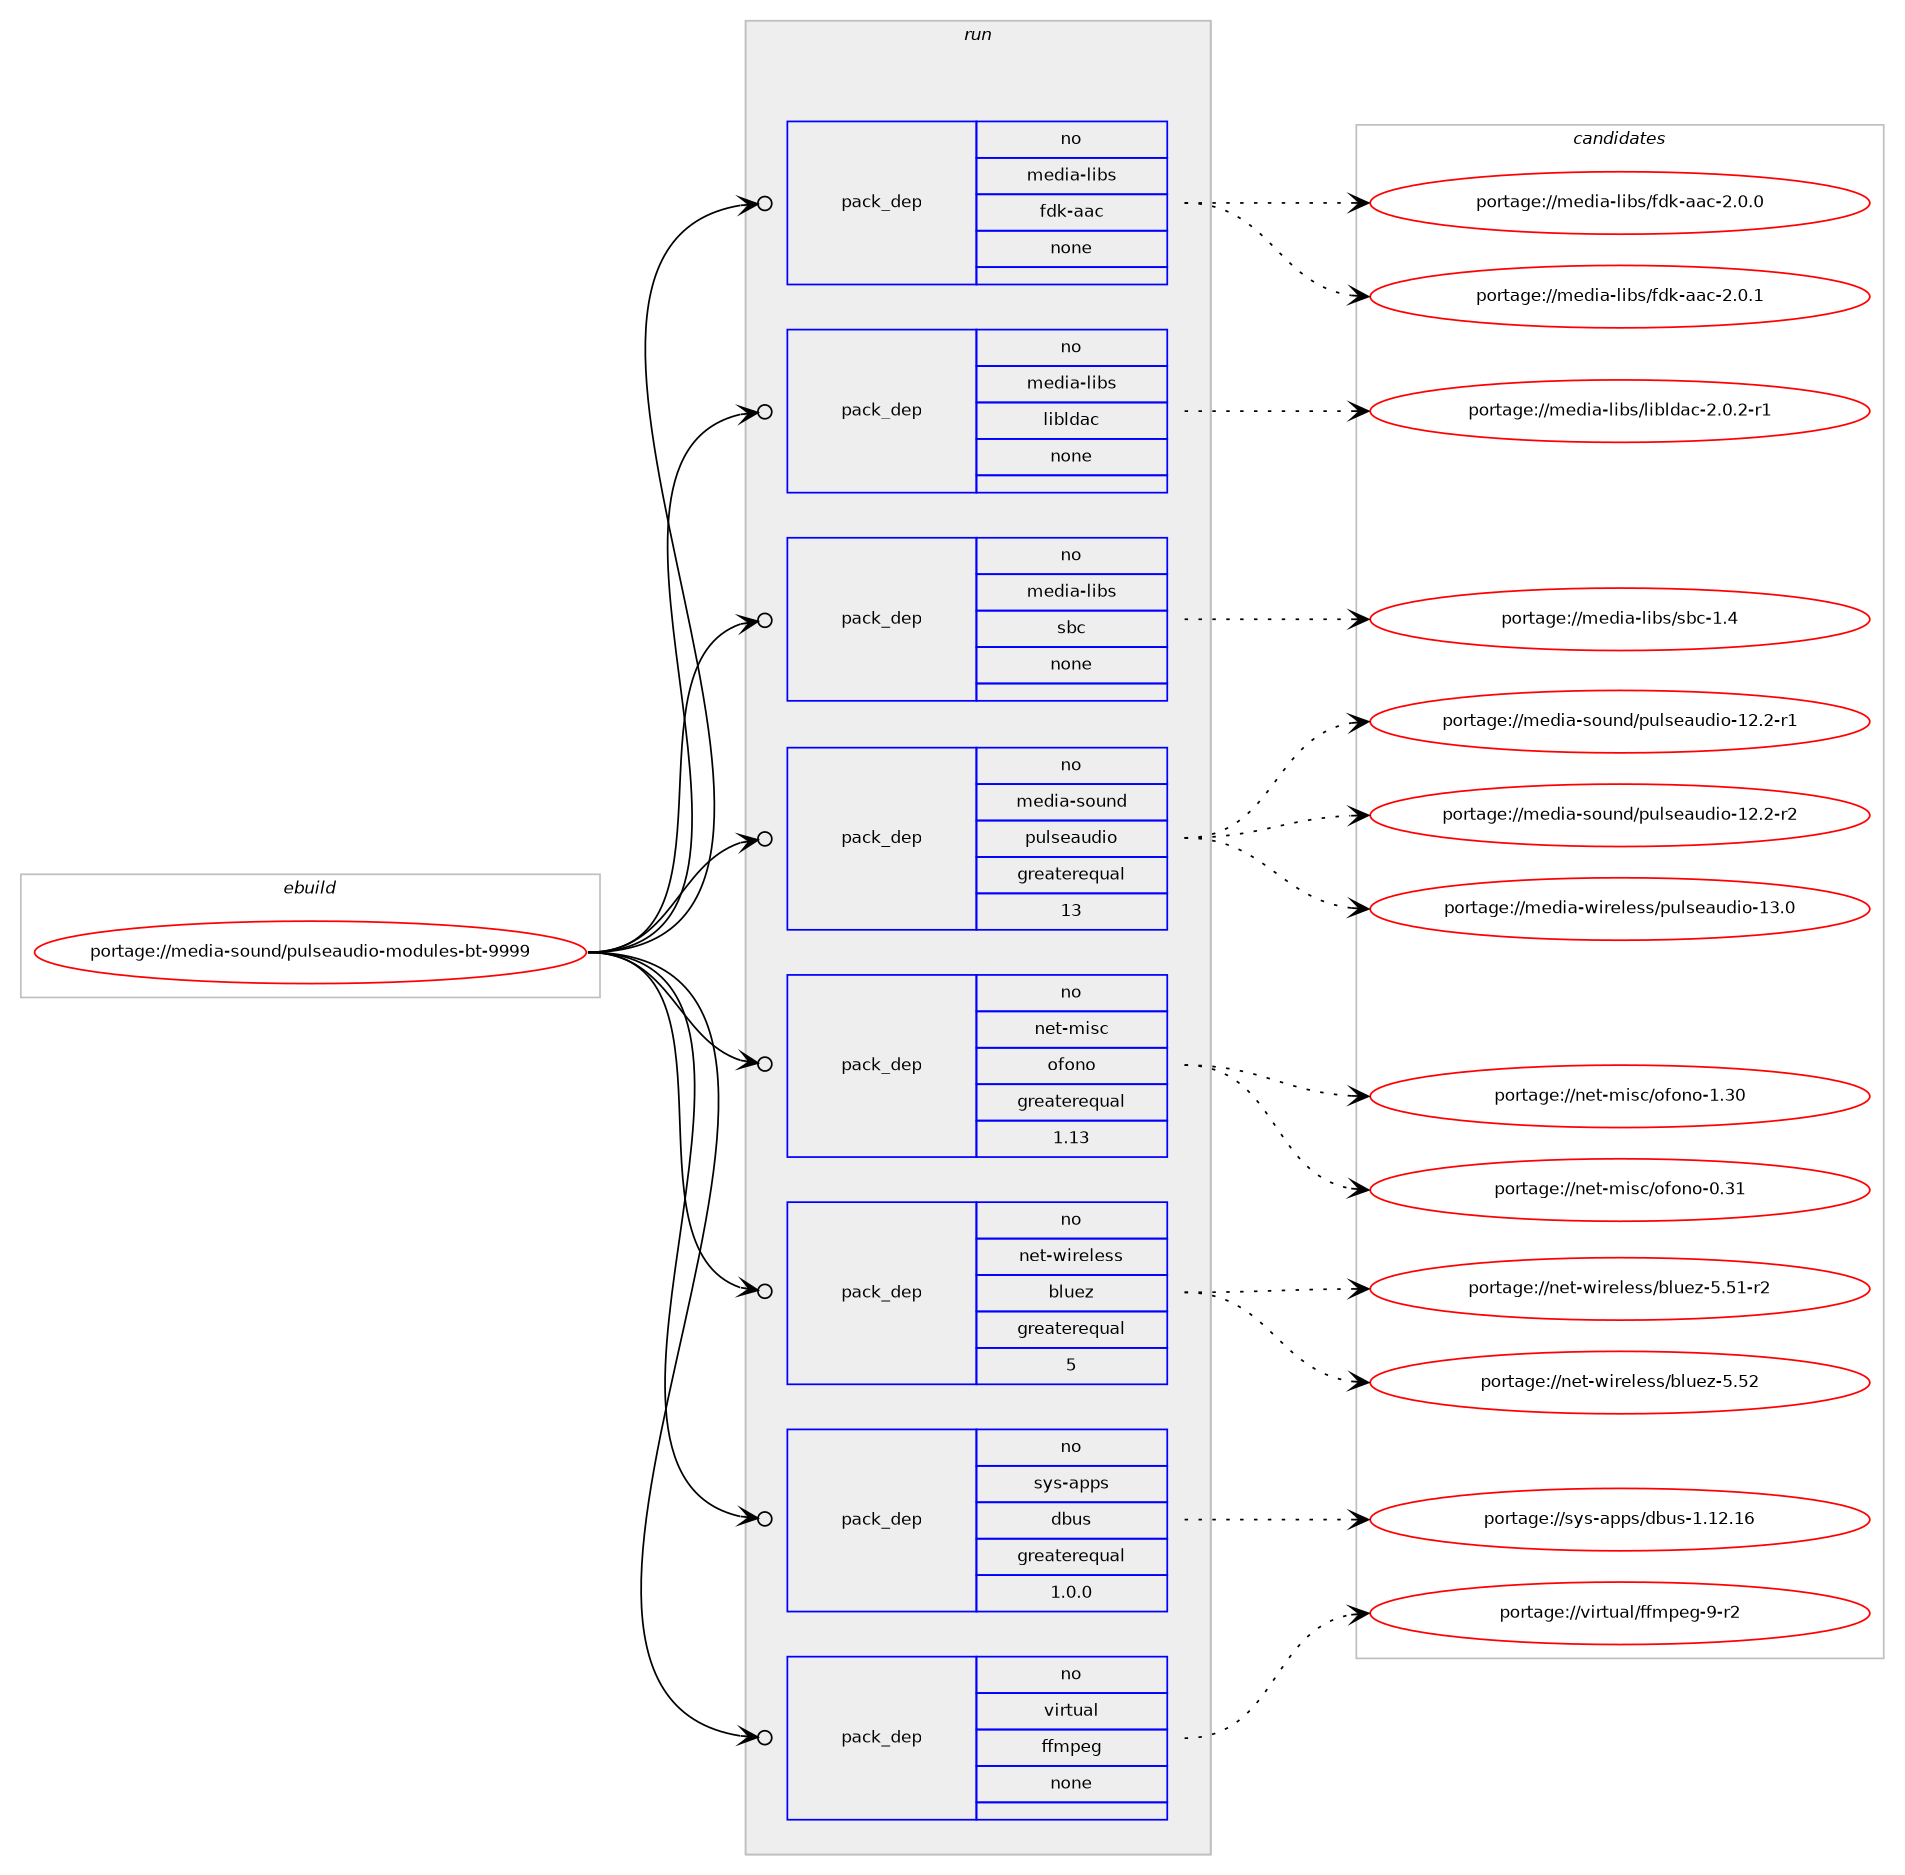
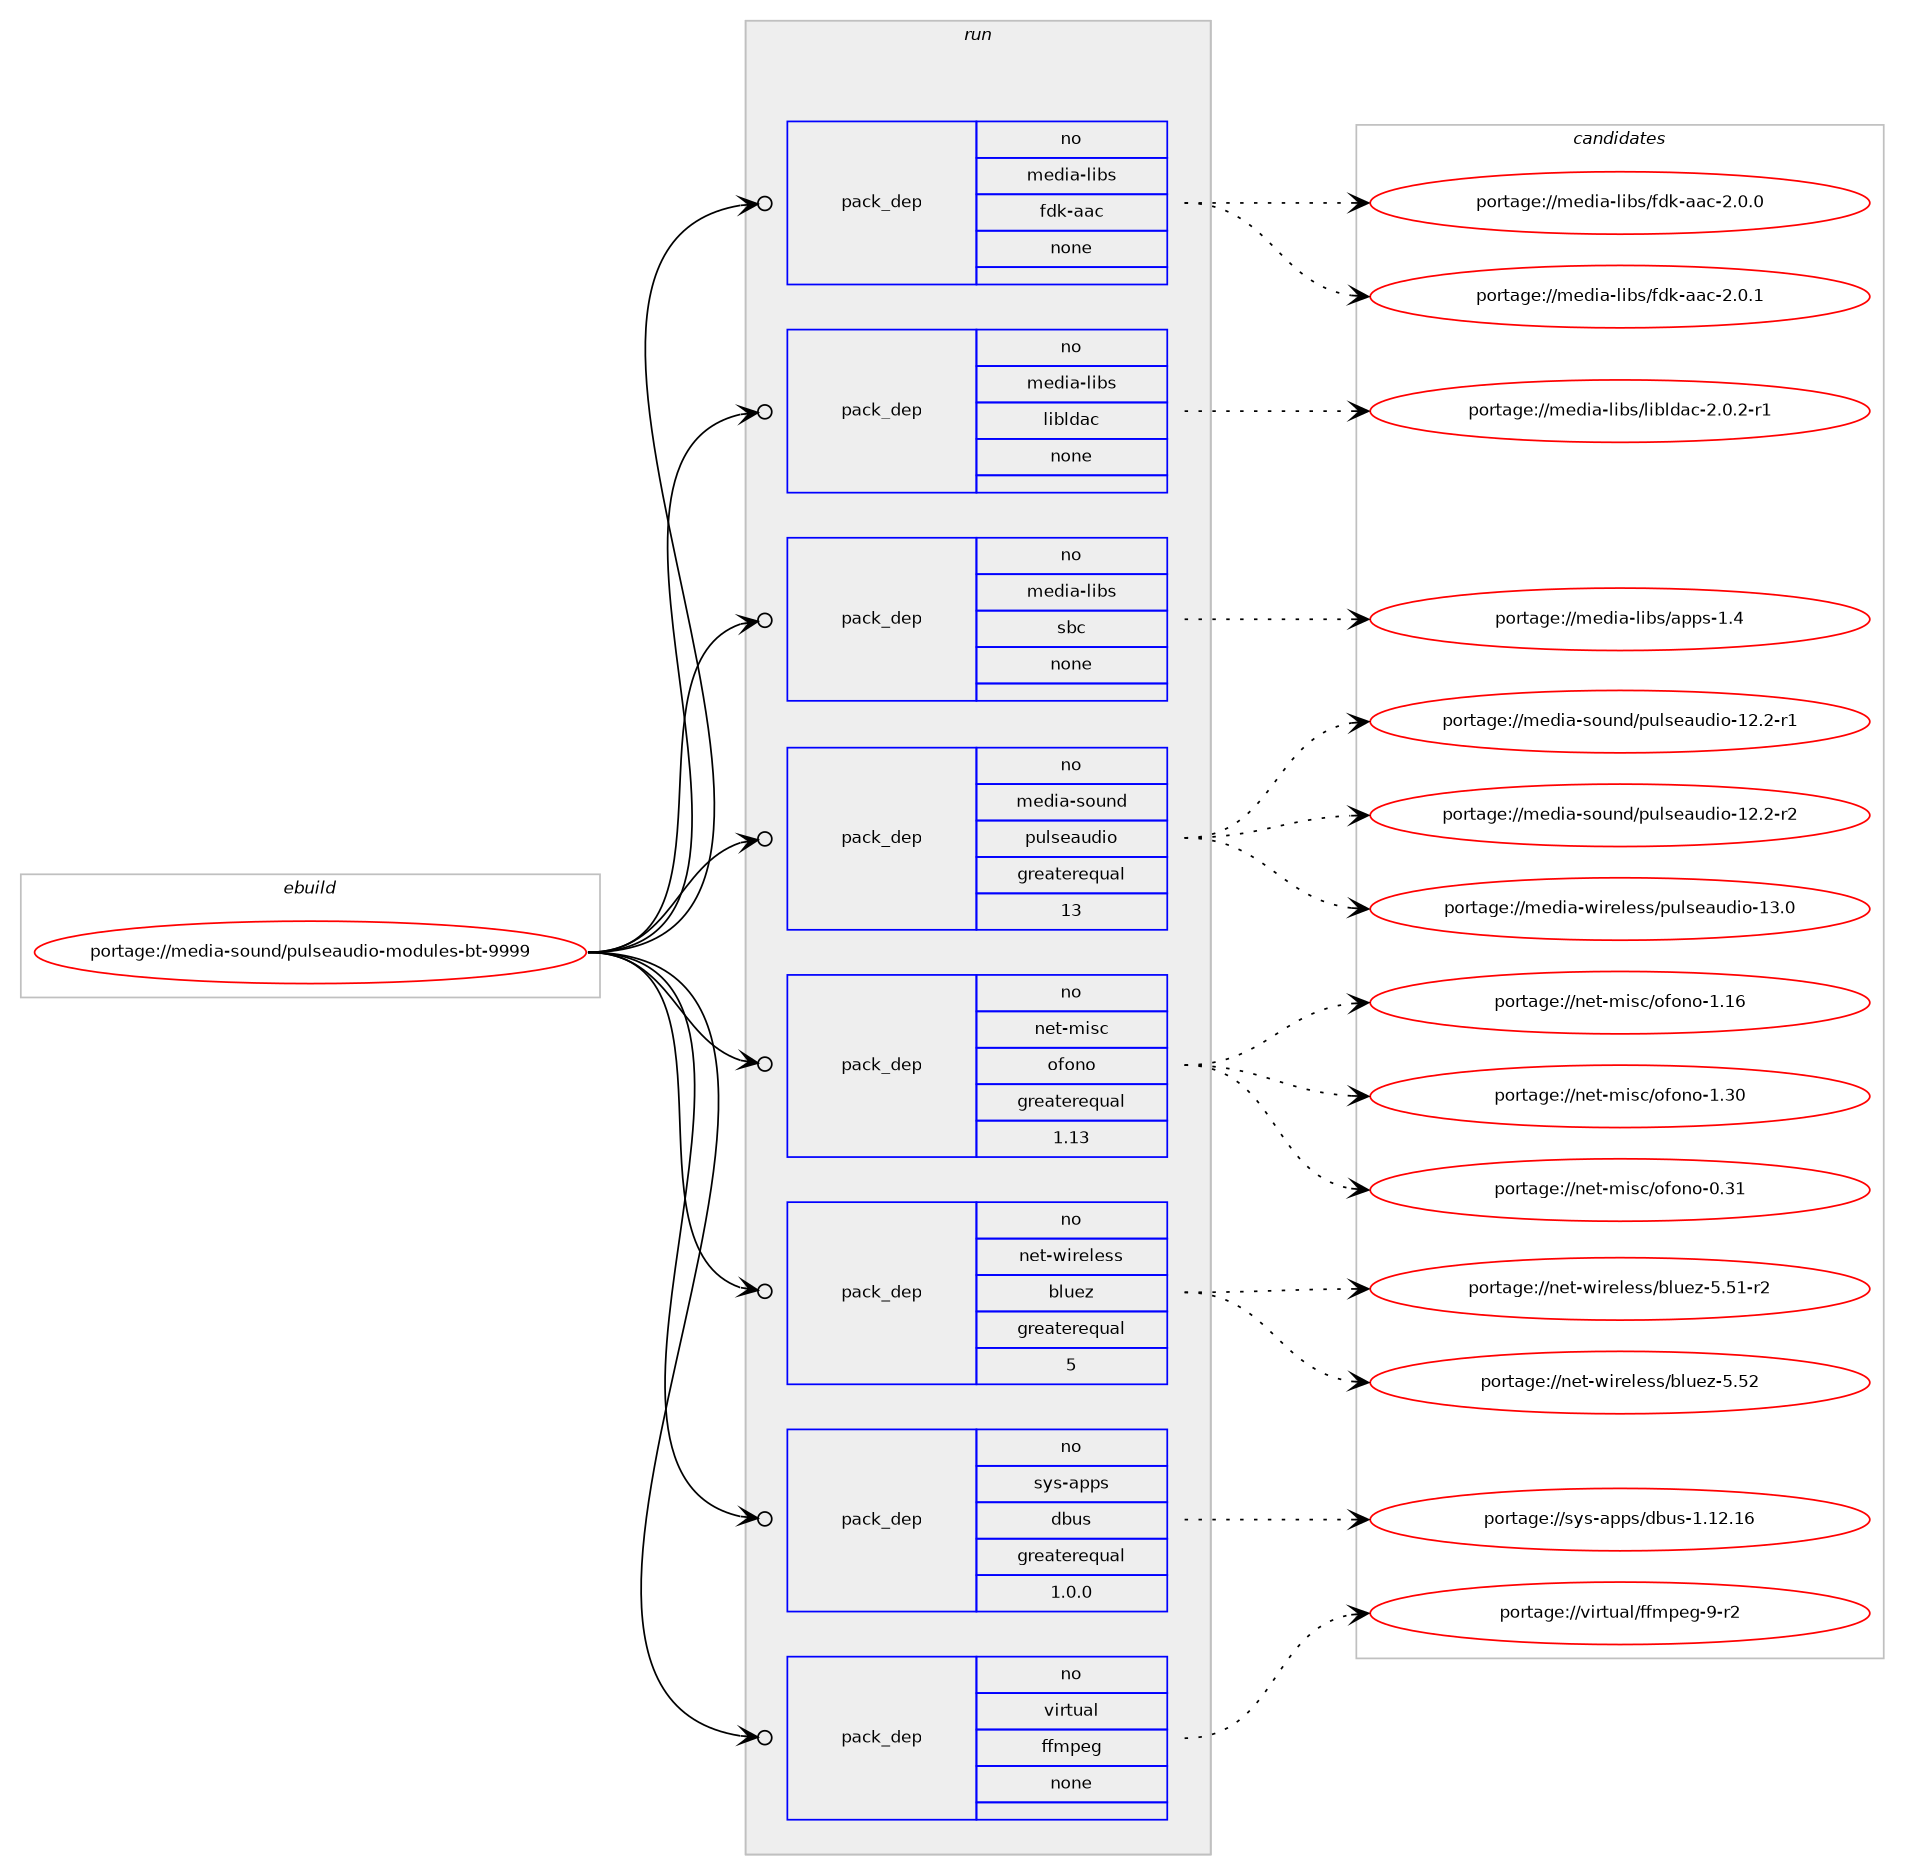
  digraph {
    compound=true
    concentrate=true
    fontname=Helvetica
    fontsize=10
    newrank=true
    rankdir=LR
    ranksep=1.5
    node [color=red fontname=Helvetica fontsize=10]
    edge [arrowhead=vee headport=w style=dotted tailport=e weight=100]
    n1 [label="portage://media-sound/pulseaudio-modules-bt-9999" width=4]
    n2 [color=blue label=<<TABLE BORDER="0" CELLBORDER="1" CELLSPACING="0" CELLPADDING="4" WIDTH="220"><TR><TD ROWSPAN="6" CELLPADDING="30">pack_dep</TD></TR><TR><TD WIDTH="110">no</TD></TR><TR><TD>media-libs</TD></TR><TR><TD>fdk-aac</TD></TR><TR><TD>none</TD></TR><TR><TD></TD></TR></TABLE>> shape=none]
    n3 [color=blue label=<<TABLE BORDER="0" CELLBORDER="1" CELLSPACING="0" CELLPADDING="4" WIDTH="220"><TR><TD ROWSPAN="6" CELLPADDING="30">pack_dep</TD></TR><TR><TD WIDTH="110">no</TD></TR><TR><TD>media-libs</TD></TR><TR><TD>libldac</TD></TR><TR><TD>none</TD></TR><TR><TD></TD></TR></TABLE>> shape=none]
    n4 [color=blue label=<<TABLE BORDER="0" CELLBORDER="1" CELLSPACING="0" CELLPADDING="4" WIDTH="220"><TR><TD ROWSPAN="6" CELLPADDING="30">pack_dep</TD></TR><TR><TD WIDTH="110">no</TD></TR><TR><TD>media-libs</TD></TR><TR><TD>sbc</TD></TR><TR><TD>none</TD></TR><TR><TD></TD></TR></TABLE>> shape=none]
    n5 [color=blue label=<<TABLE BORDER="0" CELLBORDER="1" CELLSPACING="0" CELLPADDING="4" WIDTH="220"><TR><TD ROWSPAN="6" CELLPADDING="30">pack_dep</TD></TR><TR><TD WIDTH="110">no</TD></TR><TR><TD>media-sound</TD></TR><TR><TD>pulseaudio</TD></TR><TR><TD>greaterequal</TD></TR><TR><TD>13</TD></TR></TABLE>> shape=none]
    n6 [color=blue label=<<TABLE BORDER="0" CELLBORDER="1" CELLSPACING="0" CELLPADDING="4" WIDTH="220"><TR><TD ROWSPAN="6" CELLPADDING="30">pack_dep</TD></TR><TR><TD WIDTH="110">no</TD></TR><TR><TD>net-misc</TD></TR><TR><TD>ofono</TD></TR><TR><TD>greaterequal</TD></TR><TR><TD>1.13</TD></TR></TABLE>> shape=none]
    n7 [color=blue label=<<TABLE BORDER="0" CELLBORDER="1" CELLSPACING="0" CELLPADDING="4" WIDTH="220"><TR><TD ROWSPAN="6" CELLPADDING="30">pack_dep</TD></TR><TR><TD WIDTH="110">no</TD></TR><TR><TD>net-wireless</TD></TR><TR><TD>bluez</TD></TR><TR><TD>greaterequal</TD></TR><TR><TD>5</TD></TR></TABLE>> shape=none]
    n8 [color=blue label=<<TABLE BORDER="0" CELLBORDER="1" CELLSPACING="0" CELLPADDING="4" WIDTH="220"><TR><TD ROWSPAN="6" CELLPADDING="30">pack_dep</TD></TR><TR><TD WIDTH="110">no</TD></TR><TR><TD>sys-apps</TD></TR><TR><TD>dbus</TD></TR><TR><TD>greaterequal</TD></TR><TR><TD>1.0.0</TD></TR></TABLE>> shape=none]
    n9 [color=blue label=<<TABLE BORDER="0" CELLBORDER="1" CELLSPACING="0" CELLPADDING="4" WIDTH="220"><TR><TD ROWSPAN="6" CELLPADDING="30">pack_dep</TD></TR><TR><TD WIDTH="110">no</TD></TR><TR><TD>virtual</TD></TR><TR><TD>ffmpeg</TD></TR><TR><TD>none</TD></TR><TR><TD></TD></TR></TABLE>> shape=none]
    n10 [label="portage://media-libs/fdk-aac-2.0.0" width=4]
    n11 [label="portage://media-libs/fdk-aac-2.0.1" width=4]
    n12 [label="portage://media-libs/libldac-2.0.2-r1" width=4]
-   n13 [label="portage://media-libs/sbc-1.4" width=4]
+   n13 [label="portage://media-libs/apps-1.4" width=4]
    n14 [label="portage://media-sound/pulseaudio-12.2-r1" width=4]
    n15 [label="portage://media-sound/pulseaudio-12.2-r2" width=4]
    n16 [label="portage://media-wireless/pulseaudio-13.0" width=4]
+   n17 [label="portage://net-misc/ofono-1.16" width=4]
    n18 [label="portage://net-misc/ofono-1.30" width=4]
    n19 [label="portage://net-misc/ofono-0.31" width=4]
    n20 [label="portage://net-wireless/bluez-5.51-r2" width=4]
    n21 [label="portage://net-wireless/bluez-5.52" width=4]
    n22 [label="portage://sys-apps/dbus-1.12.16" width=4]
    n23 [label="portage://virtual/ffmpeg-9-r2" width=4]
    subgraph cluster_1 {
      color=gray
      label=<<i>ebuild</i>>
      rank=same
      n1
    }
    subgraph cluster_2 {
      color=gray
      label=<<i>dependencies</i>>
      subgraph cluster_3 {
        color=gray
        fillcolor="#eeeeee"
        label=<<i>compile</i>>
        style=filled
      }
      subgraph cluster_4 {
        color=gray
        fillcolor="#eeeeee"
        label=<<i>compile and run</i>>
        style=filled
        subgraph sub_5 {
          color=gray
          fillcolor="#eeeeee"
          label=<<i>compile and run</i>>
          style=filled
          n2
        }
        subgraph sub_6 {
          color=gray
          fillcolor="#eeeeee"
          label=<<i>compile and run</i>>
          style=filled
          n3
        }
        subgraph sub_7 {
          color=gray
          fillcolor="#eeeeee"
          label=<<i>compile and run</i>>
          style=filled
          n4
        }
        subgraph sub_8 {
          color=gray
          fillcolor="#eeeeee"
          label=<<i>compile and run</i>>
          style=filled
          n5
        }
        subgraph sub_9 {
          color=gray
          fillcolor="#eeeeee"
          label=<<i>compile and run</i>>
          style=filled
          n6
        }
        subgraph sub_10 {
          color=gray
          fillcolor="#eeeeee"
          label=<<i>compile and run</i>>
          style=filled
          n7
        }
        subgraph sub_11 {
          color=gray
          fillcolor="#eeeeee"
          label=<<i>compile and run</i>>
          style=filled
          n8
        }
        subgraph sub_12 {
          color=gray
          fillcolor="#eeeeee"
          label=<<i>compile and run</i>>
          style=filled
          n9
        }
      }
      subgraph cluster_13 {
        color=gray
        fillcolor="#eeeeee"
        label=<<i>run</i>>
        style=filled
      }
    }
    subgraph cluster_14 {
      color=gray
      label=<<i>candidates</i>>
      rank=same
      subgraph sub_15 {
        color=black
        label=<<i>candidates</i>>
        nodesep=1
        rank=same
        n10
        n11
      }
      subgraph sub_16 {
        color=black
        label=<<i>candidates</i>>
        nodesep=1
        rank=same
        n12
      }
      subgraph sub_17 {
        color=black
        label=<<i>candidates</i>>
        nodesep=1
        rank=same
        n13
      }
      subgraph sub_18 {
        color=black
        label=<<i>candidates</i>>
        nodesep=1
        rank=same
        n14
        n15
        n16
      }
      subgraph sub_19 {
        color=black
        label=<<i>candidates</i>>
        nodesep=1
        rank=same
+       n17
        n18
        n19
      }
      subgraph sub_20 {
        color=black
        label=<<i>candidates</i>>
        nodesep=1
        rank=same
        n20
        n21
      }
      subgraph sub_21 {
        color=black
        label=<<i>candidates</i>>
        nodesep=1
        rank=same
        n22
      }
      subgraph sub_22 {
        color=black
        label=<<i>candidates</i>>
        nodesep=1
        rank=same
        n23
      }
    }
    n1 -> n2 [arrowhead=odotvee style=solid weight=20]
    n1 -> n3 [arrowhead=odotvee style=solid weight=20]
    n1 -> n4 [arrowhead=odotvee style=solid weight=20]
    n1 -> n5 [arrowhead=odotvee style=solid weight=20]
    n1 -> n6 [arrowhead=odotvee style=solid weight=20]
    n1 -> n7 [arrowhead=odotvee style=solid weight=20]
    n1 -> n8 [arrowhead=odotvee style=solid weight=20]
    n1 -> n9 [arrowhead=odotvee style=solid weight=20]
    n2 -> n10
    n2 -> n11
    n3 -> n12
    n4 -> n13
    n5 -> n14
    n5 -> n15
    n5 -> n16
+   n6 -> n17
    n6 -> n18
    n6 -> n19
    n7 -> n20
    n7 -> n21
    n8 -> n22
    n9 -> n23
  }
